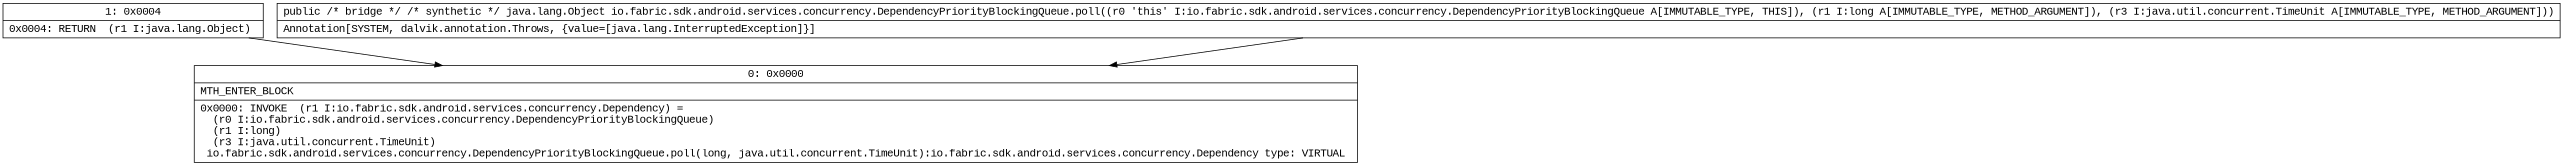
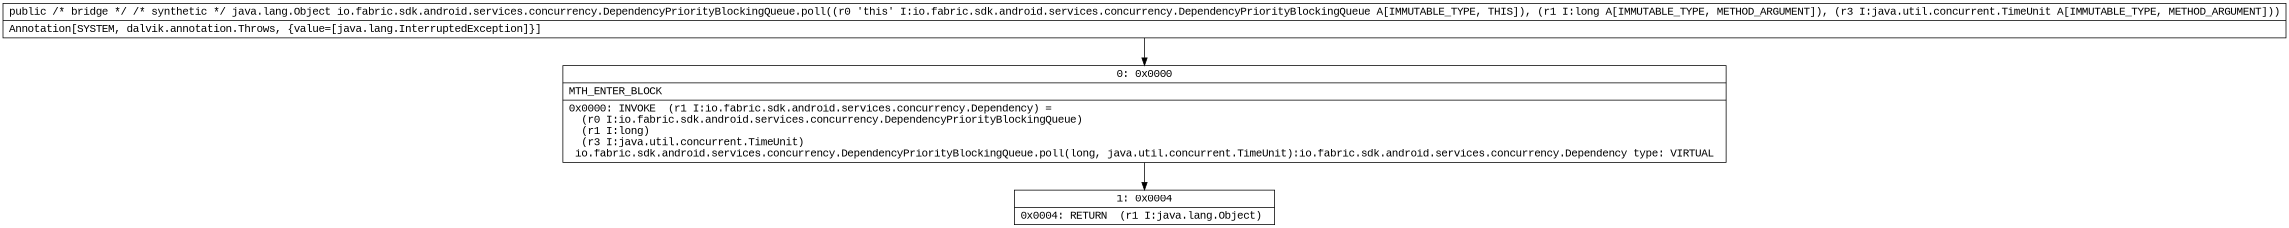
  digraph {
    fontname="Liberation Mono"
    node [shape=record fontname="Liberation Mono"]
    edge [fontname="Liberation Mono"]
    n1 [label="{0\:\ 0x0000|MTH_ENTER_BLOCK\l|0x0000: INVOKE  (r1 I:io.fabric.sdk.android.services.concurrency.Dependency) = \l  (r0 I:io.fabric.sdk.android.services.concurrency.DependencyPriorityBlockingQueue)\l  (r1 I:long)\l  (r3 I:java.util.concurrent.TimeUnit)\l io.fabric.sdk.android.services.concurrency.DependencyPriorityBlockingQueue.poll(long, java.util.concurrent.TimeUnit):io.fabric.sdk.android.services.concurrency.Dependency type: VIRTUAL \l}"]
    n2 [label="{1\:\ 0x0004|0x0004: RETURN  (r1 I:java.lang.Object) \l}"]
    n3 [label="{public \/* bridge *\/ \/* synthetic *\/ java.lang.Object io.fabric.sdk.android.services.concurrency.DependencyPriorityBlockingQueue.poll((r0 'this' I:io.fabric.sdk.android.services.concurrency.DependencyPriorityBlockingQueue A[IMMUTABLE_TYPE, THIS]), (r1 I:long A[IMMUTABLE_TYPE, METHOD_ARGUMENT]), (r3 I:java.util.concurrent.TimeUnit A[IMMUTABLE_TYPE, METHOD_ARGUMENT]))  | Annotation[SYSTEM, dalvik.annotation.Throws, \{value=[java.lang.InterruptedException]\}]\l}"]
-   n2 -> n1
+   n1 -> n2
    n3 -> n1
  }
